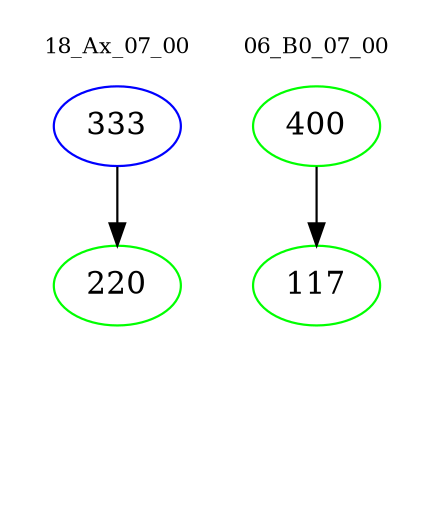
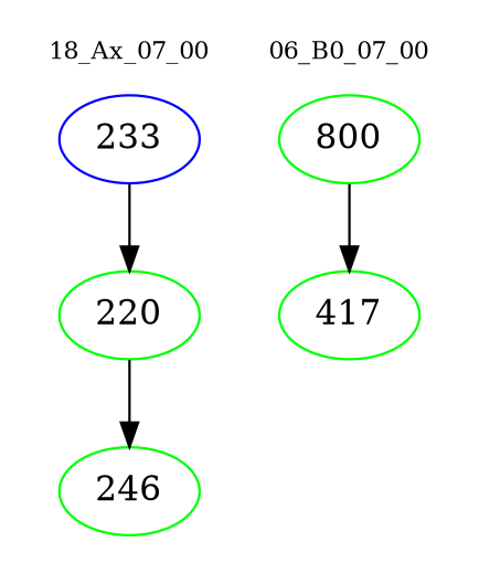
  digraph {
    node [color=green]
    edge [color=black]
-   n1 [color=blue label=333]
+   n1 [color=blue label=233]
    n2 [label=220]
-   n4 [label=400]
-   n5 [label=117]
+   n3 [label=246]
+   n4 [label=800]
+   n5 [label=417]
    subgraph cluster_1 {
      color=white
      fontsize=10
      label="18_Ax_07_00"
      n1
      n2
+     n3
    }
    subgraph cluster_2 {
      color=white
      fontsize=10
      label="06_B0_07_00"
      n4
      n5
    }
    n1 -> n2
+   n2 -> n3
    n4 -> n5
  }
